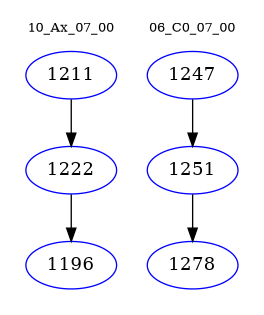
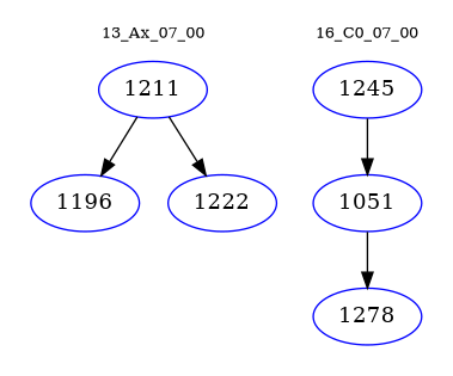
  digraph {
    node [color=blue]
    edge [color=black]
    n1 [label=1211]
    n2 [label=1196]
    n3 [label=1222]
-   n4 [label=1251]
-   n5 [label=1247]
+   n4 [label=1051]
+   n5 [label=1245]
    n6 [label=1278]
    subgraph cluster_1 {
      color=white
      fontsize=10
-     label="10_Ax_07_00"
+     label="13_Ax_07_00"
      n1
      n2
      n3
    }
    subgraph cluster_2 {
      color=white
      fontsize=10
-     label="06_C0_07_00"
+     label="16_C0_07_00"
      n4
      n5
      n6
    }
-   n3 -> n2
+   n1 -> n2
    n1 -> n3
    n4 -> n6
    n5 -> n4
  }
